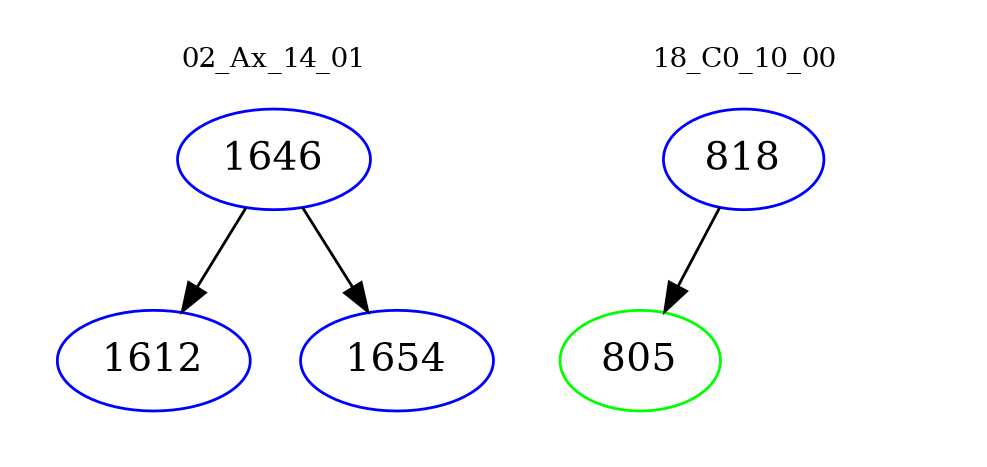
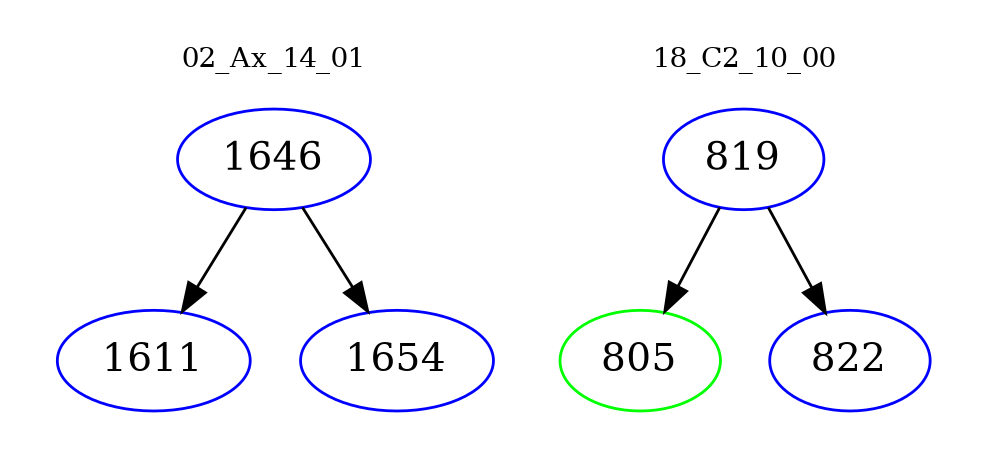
  digraph {
    node [color=blue]
    edge [color=black]
    n1 [label=1646]
-   n2 [label=1612]
+   n2 [label=1611]
    n3 [label=1654]
-   n4 [label=818]
+   n4 [label=819]
    n5 [color=green label=805]
+   n6 [label=822]
    subgraph cluster_1 {
      color=white
      fontsize=10
      label="02_Ax_14_01"
      n1
      n2
      n3
    }
    subgraph cluster_2 {
      color=white
      fontsize=10
-     label="18_C0_10_00"
+     label="18_C2_10_00"
      n4
      n5
+     n6
    }
    n1 -> n2
    n1 -> n3
    n4 -> n5
+   n4 -> n6
  }
